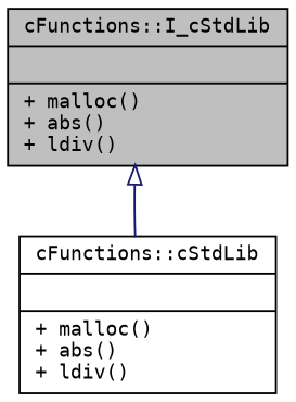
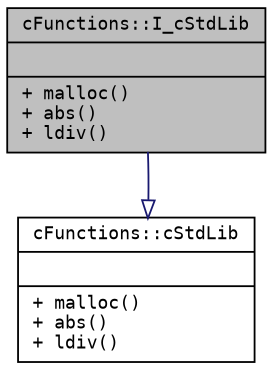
  digraph {
    fontname="DejaVu Sans Mono"
    node [color=black fontname="DejaVu Sans Mono" fontsize=10 shape=record style=filled]
    n1 [fillcolor=grey75 fontcolor=black height=0.2 label="{cFunctions::I_cStdLib\n||+ malloc()\l+ abs()\l+ ldiv()\l}" width=0.4]
    n2 [fillcolor=white height=0.2 label="{cFunctions::cStdLib\n||+ malloc()\l+ abs()\l+ ldiv()\l}" width=0.4]
-   n1 -> n2 [arrowtail=onormal color=midnightblue dir=back fontname="DejaVu Sans Mono" fontsize=10 labelfontname=Helvetica labelfontsize=10 style=solid]
+   n2 -> n1 [arrowtail=onormal color=midnightblue dir=back fontname="DejaVu Sans Mono" fontsize=10 labelfontname=Helvetica labelfontsize=10 style=solid]
  }
